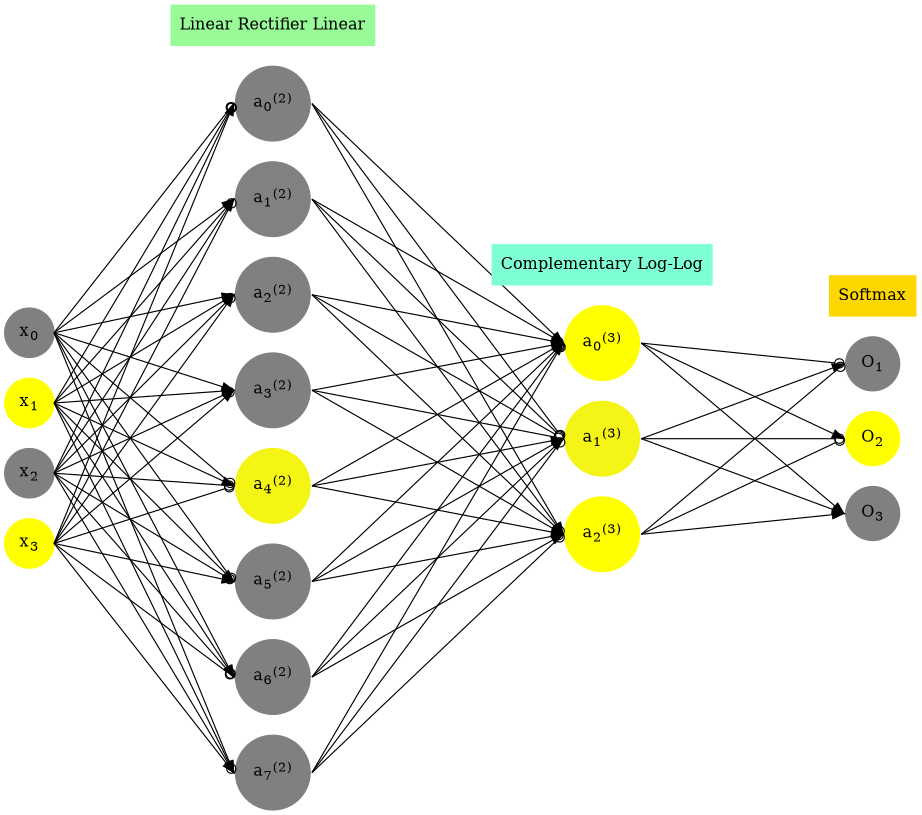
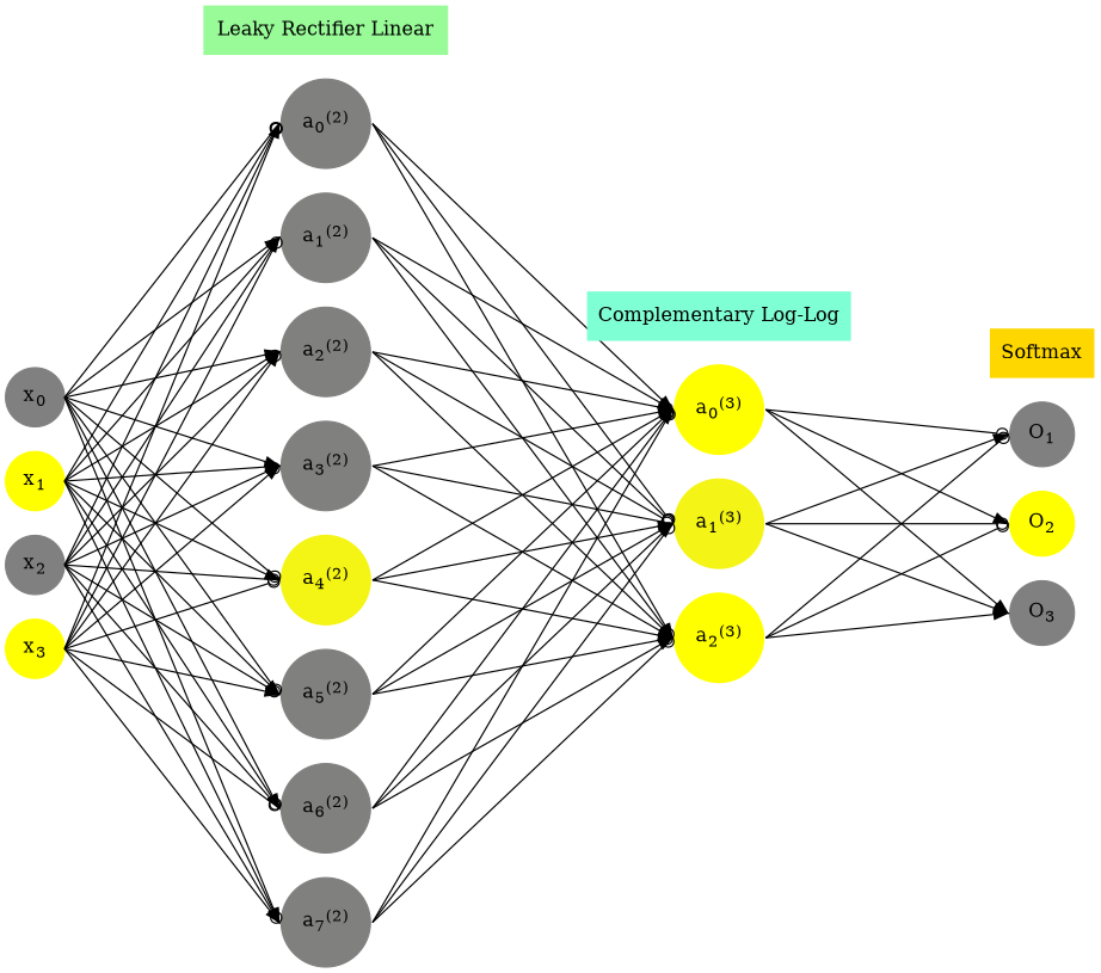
  digraph {
    rankdir=LR
    ranksep=1.4
    splines=false
    node [color="0.1667, 0.0, 0.5" fillcolor="0.1667, 0.0, 0.5" shape=circle style=filled]
    edge [headport=w style=solid tailport=e arrowhead=normal]
    n1 [label=<x<sub>0</sub>>]
    n2 [color="0.1667, 1.0, 1.0" fillcolor="0.1667, 1.0, 1.0" label=<x<sub>1</sub>>]
    n3 [label=<x<sub>2</sub>>]
    n4 [color="0.1667, 1.0, 1.0" fillcolor="0.1667, 1.0, 1.0" label=<x<sub>3</sub>>]
    n5 [color="0.1667, 0.004928, 0.502464" fillcolor="0.1667, 0.004928, 0.502464" label=<a<sub>0</sub><sup>(2)</sup>>]
    n6 [color="0.1667, 0.010368, 0.505184" fillcolor="0.1667, 0.010368, 0.505184" label=<a<sub>1</sub><sup>(2)</sup>>]
    n7 [color="0.1667, 0.001905, 0.500952" fillcolor="0.1667, 0.001905, 0.500952" label=<a<sub>2</sub><sup>(2)</sup>>]
    n8 [color="0.1667, 0.000624, 0.500312" fillcolor="0.1667, 0.000624, 0.500312" label=<a<sub>3</sub><sup>(2)</sup>>]
    n9 [color="0.1667, 0.911178, 0.955589" fillcolor="0.1667, 0.911178, 0.955589" label=<a<sub>4</sub><sup>(2)</sup>>]
    n10 [color="0.1667, 0.001239, 0.500620" fillcolor="0.1667, 0.001239, 0.500620" label=<a<sub>5</sub><sup>(2)</sup>>]
    n11 [color="0.1667, 0.002017, 0.501009" fillcolor="0.1667, 0.002017, 0.501009" label=<a<sub>6</sub><sup>(2)</sup>>]
    n12 [color="0.1667, 0.001056, 0.500528" fillcolor="0.1667, 0.001056, 0.500528" label=<a<sub>7</sub><sup>(2)</sup>>]
    n13 [color="0.1667, 0.999851, 0.999926" fillcolor="0.1667, 0.999851, 0.999926" label=<a<sub>0</sub><sup>(3)</sup>>]
    n14 [color="0.1667, 0.908110, 0.954055" fillcolor="0.1667, 0.908110, 0.954055" label=<a<sub>1</sub><sup>(3)</sup>>]
    n15 [color="0.1667, 0.999970, 0.999985" fillcolor="0.1667, 0.999970, 0.999985" label=<a<sub>2</sub><sup>(3)</sup>>]
    n16 [label=<O<sub>1</sub>>]
    n17 [color="0.1667, 1.0, 1.0" fillcolor="0.1667, 1.0, 1.0" label=<O<sub>2</sub>>]
    n18 [label=<O<sub>3</sub>>]
-   n19 [label="Linear Rectifier Linear" shape=plaintext fillcolor=palegreen color=""]
+   n19 [label="Leaky Rectifier Linear" shape=plaintext fillcolor=palegreen color=""]
    n20 [label="Complementary Log-Log" shape=plaintext fillcolor=aquamarine color=""]
    n21 [label=Softmax shape=plaintext fillcolor=gold color=""]
    subgraph sub_1 {
      n1
    }
    subgraph sub_2 {
      n2
    }
    subgraph sub_3 {
      n3
    }
    subgraph sub_4 {
      n4
    }
    subgraph sub_5 {
      n5
    }
    subgraph sub_6 {
      n6
    }
    subgraph sub_7 {
      n7
    }
    subgraph sub_8 {
      n8
    }
    subgraph sub_9 {
      n9
    }
    subgraph sub_10 {
      n10
    }
    subgraph sub_11 {
      n11
    }
    subgraph sub_12 {
      n12
    }
    subgraph sub_13 {
      n13
    }
    subgraph sub_14 {
      n14
    }
    subgraph sub_15 {
      n15
    }
    subgraph sub_16 {
      n16
    }
    subgraph sub_17 {
      n17
    }
    subgraph sub_18 {
      n18
    }
    subgraph sub_19 {
      rank=same
      n1
      n2
      n3
      n4
    }
    subgraph sub_20 {
      rank=same
      n5
      n6
      n7
      n8
      n9
      n10
      n11
      n12
    }
    subgraph sub_21 {
      rank=same
      n13
      n14
      n15
    }
    subgraph sub_22 {
      rank=same
      n16
      n17
      n18
    }
    subgraph sub_23 {
      rank=same
      n5
      n19
    }
    subgraph sub_24 {
      rank=same
      n13
      n20
    }
    subgraph sub_25 {
      rank=same
      n16
      n21
    }
    n1 -> n2 [style=invis arrowhead=""]
    n1 -> n5 [arrowhead=odot]
    n1 -> n6
    n1 -> n7
    n1 -> n8
    n1 -> n9 [arrowhead=odot]
    n1 -> n10 [arrowhead=odot]
    n1 -> n11
    n1 -> n12
    n2 -> n3 [style=invis arrowhead=""]
    n2 -> n5 [arrowhead=odot]
    n2 -> n6
    n2 -> n7
    n2 -> n8
    n2 -> n9
    n2 -> n10
    n2 -> n11
    n2 -> n12
    n3 -> n4 [style=invis arrowhead=""]
    n3 -> n5 [arrowhead=odot]
    n3 -> n6
    n3 -> n7 [arrowhead=odot]
    n3 -> n8 [arrowhead=odot]
    n3 -> n9 [arrowhead=odot]
    n3 -> n10 [arrowhead=odot]
    n3 -> n11 [arrowhead=odot]
    n3 -> n12 [arrowhead=odot]
    n4 -> n5
    n4 -> n6 [arrowhead=odot]
    n4 -> n7
    n4 -> n8
    n4 -> n9 [arrowhead=odot]
    n4 -> n10
    n4 -> n11 [arrowhead=odot]
    n4 -> n12
    n5 -> n6 [style=invis arrowhead=""]
    n5 -> n13
    n5 -> n14 [arrowhead=odot]
    n5 -> n15
    n6 -> n7 [style=invis arrowhead=""]
    n6 -> n13
    n6 -> n14 [arrowhead=odot]
    n6 -> n15
    n7 -> n8 [style=invis arrowhead=""]
    n7 -> n13 [arrowhead=odot]
    n7 -> n14 [arrowhead=odot]
    n7 -> n15 [arrowhead=odot]
    n8 -> n9 [style=invis arrowhead=""]
    n8 -> n13
    n8 -> n14 [arrowhead=odot]
    n8 -> n15
    n9 -> n10 [style=invis arrowhead=""]
    n9 -> n13 [arrowhead=odot]
    n9 -> n14
    n9 -> n15
    n10 -> n11 [style=invis arrowhead=""]
    n10 -> n13 [arrowhead=odot]
    n10 -> n14
    n10 -> n15 [arrowhead=odot]
    n11 -> n12 [style=invis arrowhead=""]
    n11 -> n13
    n11 -> n14
    n11 -> n15
    n12 -> n13 [arrowhead=odot]
    n12 -> n14 [arrowhead=odot]
    n12 -> n15 [arrowhead=odot]
    n13 -> n14 [style=invis arrowhead=""]
    n13 -> n16 [arrowhead=odot]
    n13 -> n17
    n13 -> n18
    n14 -> n15 [style=invis arrowhead=""]
    n14 -> n16
    n14 -> n17 [arrowhead=odot]
    n14 -> n18
    n15 -> n16 [arrowhead=odot]
    n15 -> n17 [arrowhead=odot]
    n15 -> n18
    n16 -> n17 [style=invis arrowhead=""]
    n17 -> n18 [style=invis arrowhead=""]
    n19 -> n5 [style=invis arrowhead=""]
    n20 -> n13 [style=invis arrowhead=""]
    n21 -> n16 [style=invis arrowhead=""]
  }
